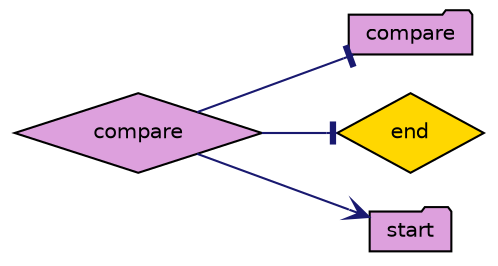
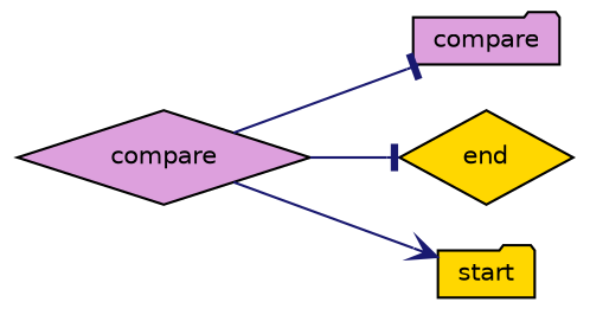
  digraph {
    rankdir=LR
    node [color=black fillcolor=plum fontname=Helvetica fontsize=10 shape=diamond style=filled]
    edge [color=midnightblue fontname=Helvetica fontsize=10 labelfontname=Helvetica labelfontsize=10 style=solid arrowhead=tee]
    n1 [fontcolor=black height=0.2 label=compare width=0.4]
    n2 [height=0.2 label=compare shape=folder width=0.4]
    n3 [height=0.2 label=end width=0.4 fillcolor=gold]
-   n4 [height=0.2 label=start shape=folder width=0.4]
+   n4 [height=0.2 label=start shape=folder width=0.4 fillcolor=gold]
    n1 -> n2
    n1 -> n3
    n1 -> n4 [arrowhead=vee]
  }
